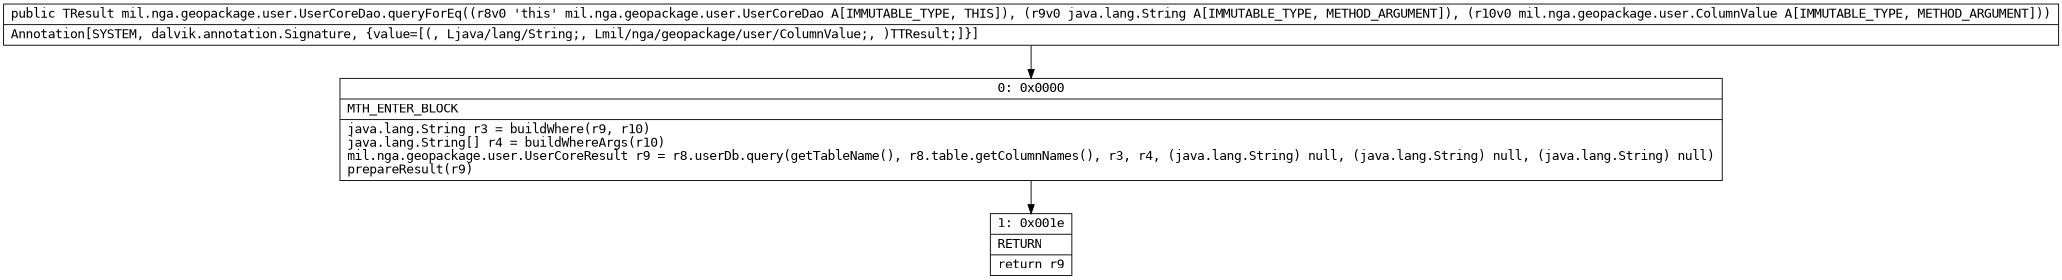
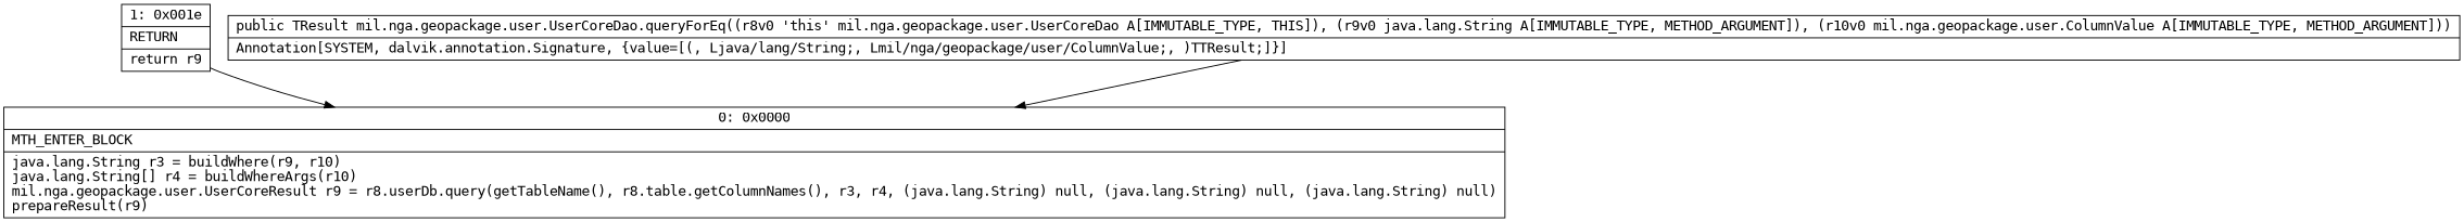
  digraph {
    fontname="DejaVu Sans Mono"
    node [shape=record fontname="DejaVu Sans Mono"]
    edge [fontname="DejaVu Sans Mono"]
    n1 [label="{0\:\ 0x0000|MTH_ENTER_BLOCK\l|java.lang.String r3 = buildWhere(r9, r10)\ljava.lang.String[] r4 = buildWhereArgs(r10)\lmil.nga.geopackage.user.UserCoreResult r9 = r8.userDb.query(getTableName(), r8.table.getColumnNames(), r3, r4, (java.lang.String) null, (java.lang.String) null, (java.lang.String) null)\lprepareResult(r9)\l}"]
    n2 [label="{1\:\ 0x001e|RETURN\l|return r9\l}"]
    n3 [label="{public TResult mil.nga.geopackage.user.UserCoreDao.queryForEq((r8v0 'this' mil.nga.geopackage.user.UserCoreDao A[IMMUTABLE_TYPE, THIS]), (r9v0 java.lang.String A[IMMUTABLE_TYPE, METHOD_ARGUMENT]), (r10v0 mil.nga.geopackage.user.ColumnValue A[IMMUTABLE_TYPE, METHOD_ARGUMENT]))  | Annotation[SYSTEM, dalvik.annotation.Signature, \{value=[(, Ljava\/lang\/String;, Lmil\/nga\/geopackage\/user\/ColumnValue;, )TTResult;]\}]\l}"]
-   n1 -> n2
+   n2 -> n1
    n3 -> n1
  }
